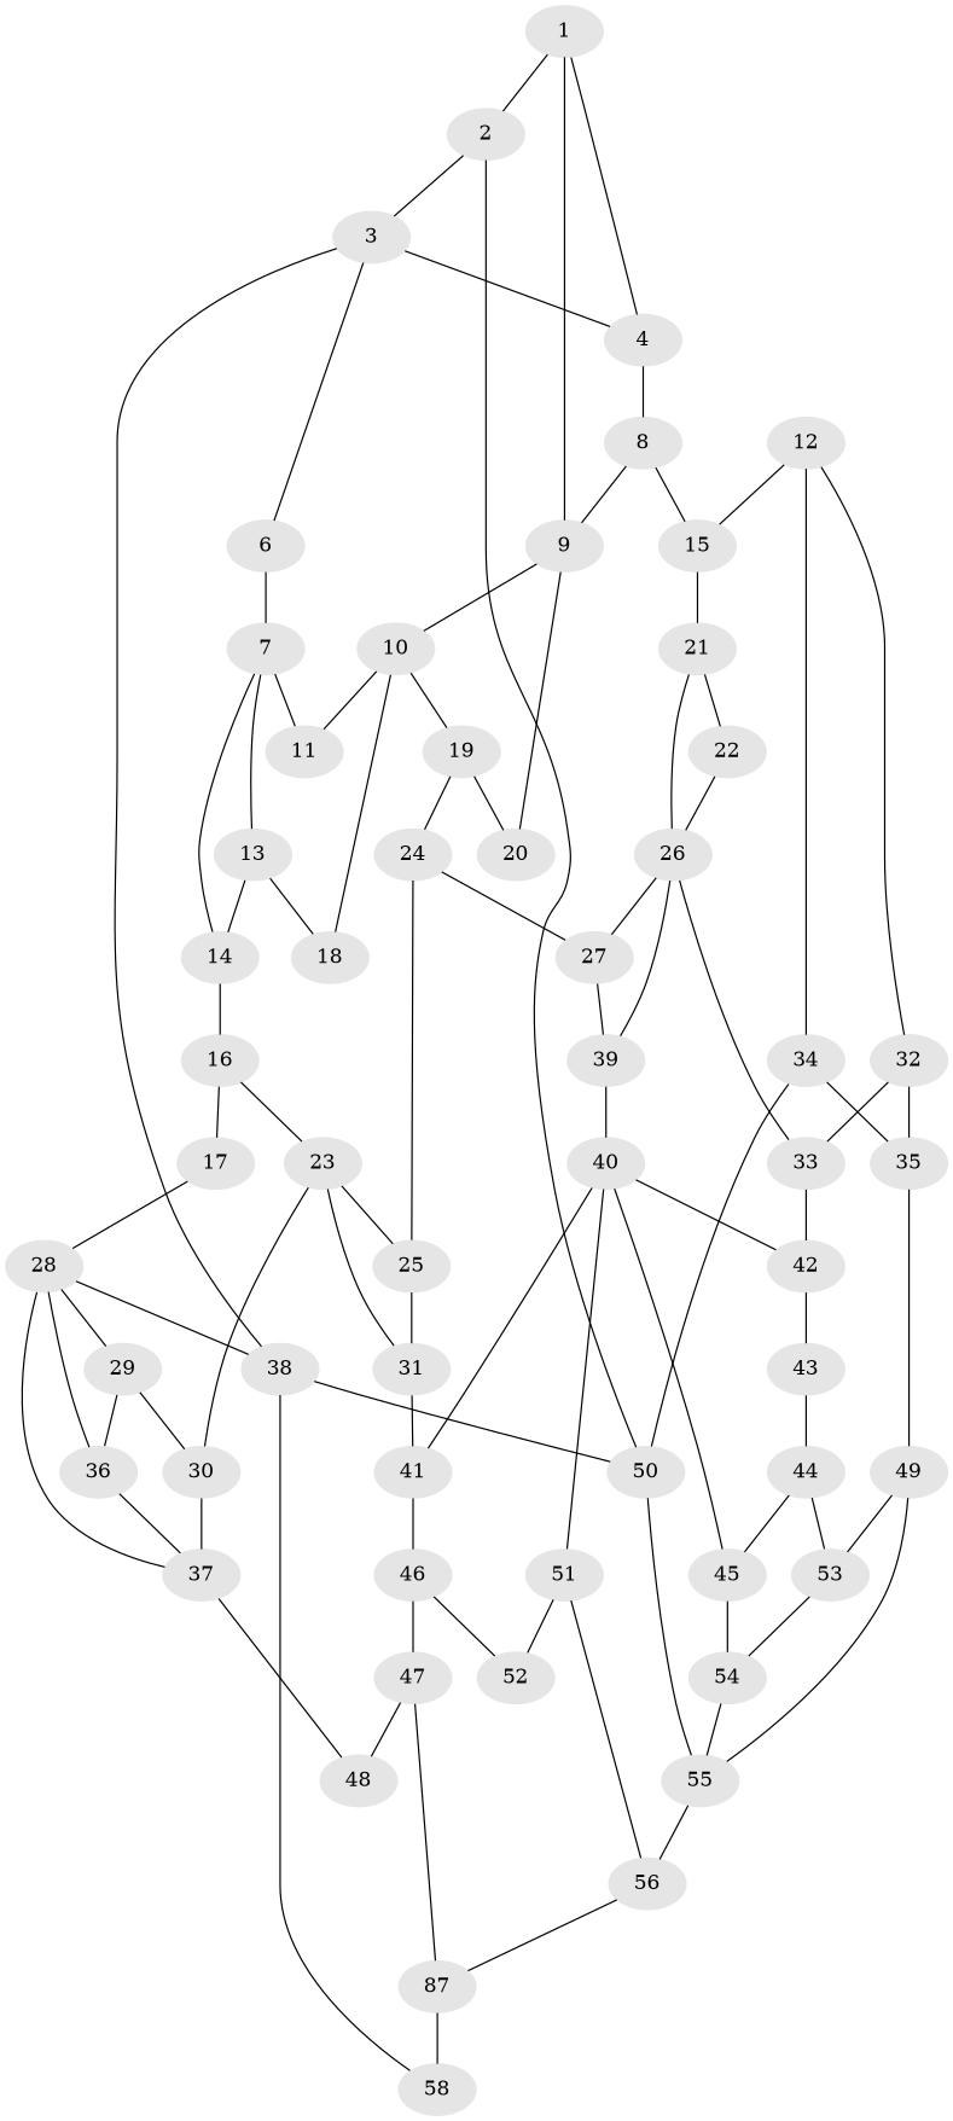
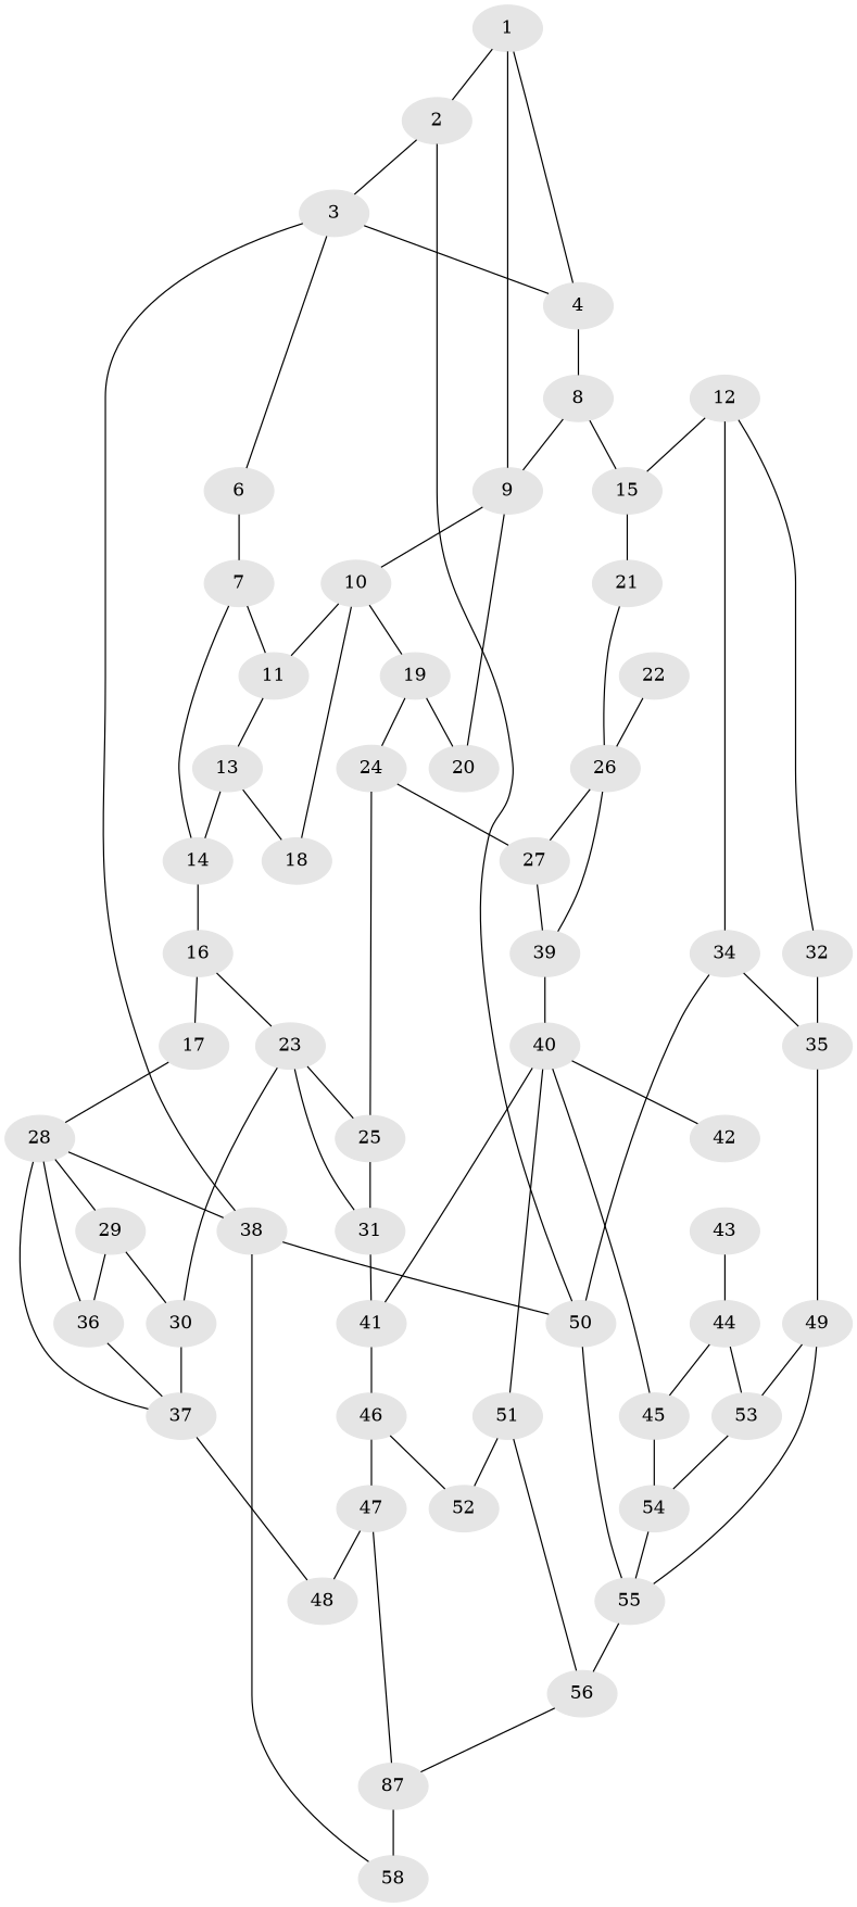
  graph {
    node [color=gray90 style=filled]
    edge [weight=1.0]
    1
    2
    4
    9
    3
    50
    8
    12
    15
    32
    34
    6
    38
    55
    7
    58
    17
    28
    11
    14
    13
    16
    10
    20
    21
    18
    19
    24
-   33
    35
    23
    22
    26
    25
    30
    31
    29
    36
    37
    27
    39
    41
    42
    40
    48
    46
    49
    43
    53
    45
    51
    54
    52
    56
    47
    44
    n57 [label=87]
    1 -- 2 [weight=2.0]
    1 -- 4
    1 -- 9 [weight=2.0]
    2 -- 3
    2 -- 50
    4 -- 8
    9 -- 10
    9 -- 20
    3 -- 4
    3 -- 6
    3 -- 38
    50 -- 55
    8 -- 9
    8 -- 15
    12 -- 15
    12 -- 32
    12 -- 34
    15 -- 21
-   32 -- 33
    32 -- 35 [weight=2.0]
    34 -- 50
    34 -- 35 [weight=2.0]
    6 -- 7 [weight=2.0]
    38 -- 50
    38 -- 58
    55 -- 56 [weight=2.0]
    7 -- 11
    7 -- 14
    17 -- 28
    28 -- 38
    28 -- 29
    28 -- 36
    28 -- 37
-   7 -- 13
+   11 -- 13
    14 -- 16
    13 -- 14
    13 -- 18
    16 -- 17
    16 -- 23
    10 -- 11
    10 -- 18
    10 -- 19
-   21 -- 22
    21 -- 26
    19 -- 20
    19 -- 24
    24 -- 25
    24 -- 27
-   33 -- 42 [weight=2.0]
    35 -- 49 [weight=2.0]
    23 -- 25
    23 -- 30
    23 -- 31
    22 -- 26
-   26 -- 33
    26 -- 27 [weight=2.0]
    26 -- 39
    25 -- 31
    30 -- 37
    31 -- 41
    29 -- 30
    29 -- 36 [weight=2.0]
    36 -- 37
    37 -- 48 [weight=2.0]
    27 -- 39
    39 -- 40
    41 -- 46
-   42 -- 43
    40 -- 41
    40 -- 42
    40 -- 45 [weight=2.0]
    40 -- 51
    46 -- 52
    46 -- 47
    49 -- 55 [weight=2.0]
    49 -- 53
    43 -- 44
    53 -- 54
    45 -- 54
    51 -- 52
    51 -- 56
    54 -- 55
    56 -- n57
    47 -- 48 [weight=2.0]
    47 -- n57 [weight=2.0]
    44 -- 53
    44 -- 45
    n57 -- 58 [weight=2.0]
  }
